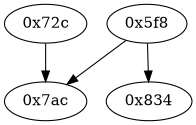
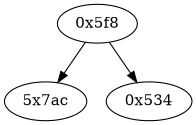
  strict digraph {
    "edge"="{}"
    file="/Users/mark/Documents/deobfus-2019-ccs/ALL-CFG/small-programs/1b-4-1-0-0-dc-1-1-0/1528_recovered.dot"
    "graph"="{u'file': u'/Users/mark/Documents/deobfus-2019-ccs/ALL-CFG/small-programs/1b-4-1-0-0-dc-1-1-0/1528_recovered.dot'}"
    "node"="{u'opcode': u''}"
-   "0x7ac" [opcode="[u'str', u'str', u'ldr', u'ldr', u'ldr', u'cmp', u'mov', u'b']"]
-   "0x834" [opcode="[u'ldr', u'ldr', u'add', u'bl', u'mov', u'sub', u'pop']"]
-   "0x72c" [opcode="[u'ldr', u'ldr', u'add', u'str', u'ldr', u'ldr', u'rsb', u'rsb', u'str', u'b']"]
+   "0x7ac" [opcode="[u'str', u'str', u'ldr', u'ldr', u'ldr', u'cmp', u'mov', u'b']" label="5x7ac"]
+   "0x834" [opcode="[u'ldr', u'ldr', u'add', u'bl', u'mov', u'sub', u'pop']" label="0x534"]
    "0x5f8" [opcode="[u'push', u'add', u'sub', u'ldr', u'str', u'mov', u'orr', u'ldr', u'sub', u'mul', u'mvn', u'mov', u'eor', u'tst', u'ldr', u'mov', u'mov', u'strb', u'ldr', u'cmp', u'mov', u'strb', u'eor', u'and', u'ldr', u'ldr', u'orr', u'mov', u'str', u'ldr', u'str', u'mov', u'cmp', u'ldr', u'ldr', u'ldr', u'ldr', u'ldr', u'ldr', u'mov', u'b']"]
-   "0x72c" -> "0x7ac"
    "0x5f8" -> "0x7ac"
    "0x5f8" -> "0x834"
  }
